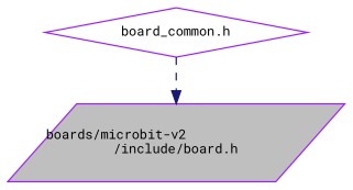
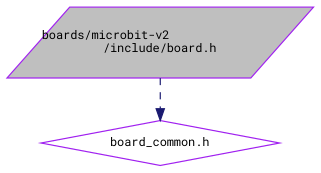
  digraph {
    fontname="Roboto Mono"
    node [color=purple fontname="Roboto Mono" fontsize=10 style=filled]
    n1 [fillcolor=grey75 fontcolor=black height=0.2 label="boards/microbit-v2\l/include/board.h" shape=parallelogram width=0.4]
    n2 [fillcolor=white height=0.2 label="board_common.h" shape=diamond width=0.4]
-   n2 -> n1 [color=midnightblue fontname="Roboto Mono" fontsize=10 labelfontname=Helvetica labelfontsize=10 style=dashed]
+   n1 -> n2 [color=midnightblue fontname="Roboto Mono" fontsize=10 labelfontname=Helvetica labelfontsize=10 style=dashed]
  }
